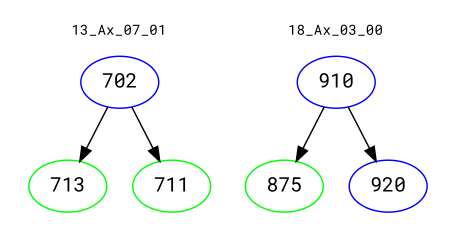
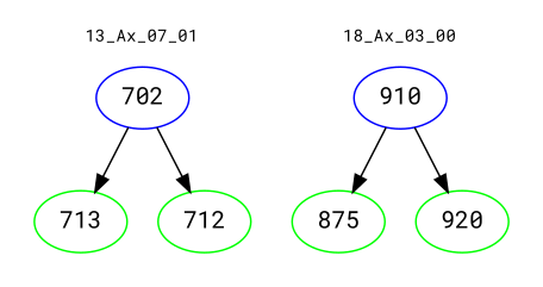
  digraph {
    fontname="Roboto Mono"
    node [color=green fontname="Roboto Mono"]
    edge [color=black fontname="Roboto Mono"]
    n1 [color=blue label=702]
    n2 [label=713]
-   n3 [label=711]
+   n3 [label=712]
    n4 [color=blue label=910]
    n5 [label=875]
-   n6 [color=blue label=920]
+   n6 [label=920]
    subgraph cluster_1 {
      color=white
      fontsize=10
      label="13_Ax_07_01"
      n1
      n2
      n3
    }
    subgraph cluster_2 {
      color=white
      fontsize=10
      label="18_Ax_03_00"
      n4
      n5
      n6
    }
    n1 -> n2
    n1 -> n3
    n4 -> n5
    n4 -> n6
  }
